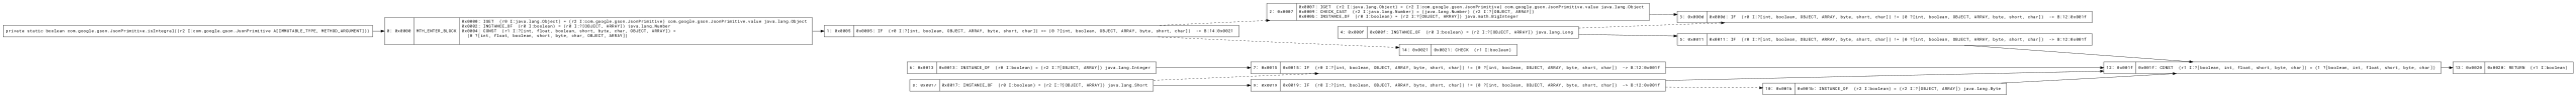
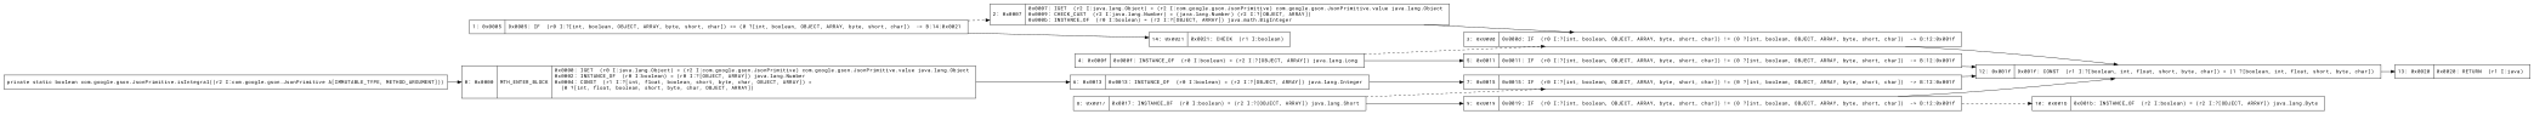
  digraph {
    fontname="Roboto Mono"
    rankdir=LR
    node [fontname="Roboto Mono" shape=record]
    edge [fontname="Roboto Mono"]
    n1 [label="{0\:\ 0x0000|MTH_ENTER_BLOCK\l|0x0000: IGET  (r0 I:java.lang.Object) = (r2 I:com.google.gson.JsonPrimitive) com.google.gson.JsonPrimitive.value java.lang.Object \l0x0002: INSTANCE_OF  (r0 I:boolean) = (r0 I:?[OBJECT, ARRAY]) java.lang.Number \l0x0004: CONST  (r1 I:?[int, float, boolean, short, byte, char, OBJECT, ARRAY]) = \l  (0 ?[int, float, boolean, short, byte, char, OBJECT, ARRAY])\l \l}"]
    n2 [label="{1\:\ 0x0005|0x0005: IF  (r0 I:?[int, boolean, OBJECT, ARRAY, byte, short, char]) == (0 ?[int, boolean, OBJECT, ARRAY, byte, short, char])  \-\> B:14:0x0021 \l}"]
    n3 [label="{2\:\ 0x0007|0x0007: IGET  (r2 I:java.lang.Object) = (r2 I:com.google.gson.JsonPrimitive) com.google.gson.JsonPrimitive.value java.lang.Object \l0x0009: CHECK_CAST  (r2 I:java.lang.Number) = (java.lang.Number) (r2 I:?[OBJECT, ARRAY]) \l0x000b: INSTANCE_OF  (r0 I:boolean) = (r2 I:?[OBJECT, ARRAY]) java.math.BigInteger \l}"]
    n4 [label="{14\:\ 0x0021|0x0021: CHECK  (r1 I:boolean) \l}"]
    n5 [label="{3\:\ 0x000d|0x000d: IF  (r0 I:?[int, boolean, OBJECT, ARRAY, byte, short, char]) != (0 ?[int, boolean, OBJECT, ARRAY, byte, short, char])  \-\> B:12:0x001f \l}"]
    n6 [label="{12\:\ 0x001f|0x001f: CONST  (r1 I:?[boolean, int, float, short, byte, char]) = (1 ?[boolean, int, float, short, byte, char]) \l}"]
    n7 [label="{4\:\ 0x000f|0x000f: INSTANCE_OF  (r0 I:boolean) = (r2 I:?[OBJECT, ARRAY]) java.lang.Long \l}"]
    n8 [label="{5\:\ 0x0011|0x0011: IF  (r0 I:?[int, boolean, OBJECT, ARRAY, byte, short, char]) != (0 ?[int, boolean, OBJECT, ARRAY, byte, short, char])  \-\> B:12:0x001f \l}"]
-   n9 [label="{13\:\ 0x0020|0x0020: RETURN  (r1 I:boolean) \l}"]
+   n9 [label="{13\:\ 0x0020|0x0020: RETURN  (r1 I:java) \l}"]
    n10 [label="{6\:\ 0x0013|0x0013: INSTANCE_OF  (r0 I:boolean) = (r2 I:?[OBJECT, ARRAY]) java.lang.Integer \l}"]
    n11 [label="{7\:\ 0x0015|0x0015: IF  (r0 I:?[int, boolean, OBJECT, ARRAY, byte, short, char]) != (0 ?[int, boolean, OBJECT, ARRAY, byte, short, char])  \-\> B:12:0x001f \l}"]
    n12 [label="{8\:\ 0x0017|0x0017: INSTANCE_OF  (r0 I:boolean) = (r2 I:?[OBJECT, ARRAY]) java.lang.Short \l}"]
    n13 [label="{9\:\ 0x0019|0x0019: IF  (r0 I:?[int, boolean, OBJECT, ARRAY, byte, short, char]) != (0 ?[int, boolean, OBJECT, ARRAY, byte, short, char])  \-\> B:12:0x001f \l}"]
    n14 [label="{10\:\ 0x001b|0x001b: INSTANCE_OF  (r2 I:boolean) = (r2 I:?[OBJECT, ARRAY]) java.lang.Byte \l}"]
    n15 [label="{private static boolean com.google.gson.JsonPrimitive.isIntegral((r2 I:com.google.gson.JsonPrimitive A[IMMUTABLE_TYPE, METHOD_ARGUMENT])) }"]
-   n1 -> n2
+   n1 -> n10
    n2 -> n3 [style=dashed]
-   n2 -> n4 [style=dashed]
+   n2 -> n4
    n3 -> n5
-   n14 -> n6
+   n5 -> n6
    n6 -> n9
    n7 -> n5 [style=dashed]
    n7 -> n8
    n8 -> n6
    n10 -> n11
    n11 -> n6
    n12 -> n11 [style=dashed]
    n12 -> n13
    n13 -> n6
    n13 -> n14 [style=dashed]
    n15 -> n1
  }
